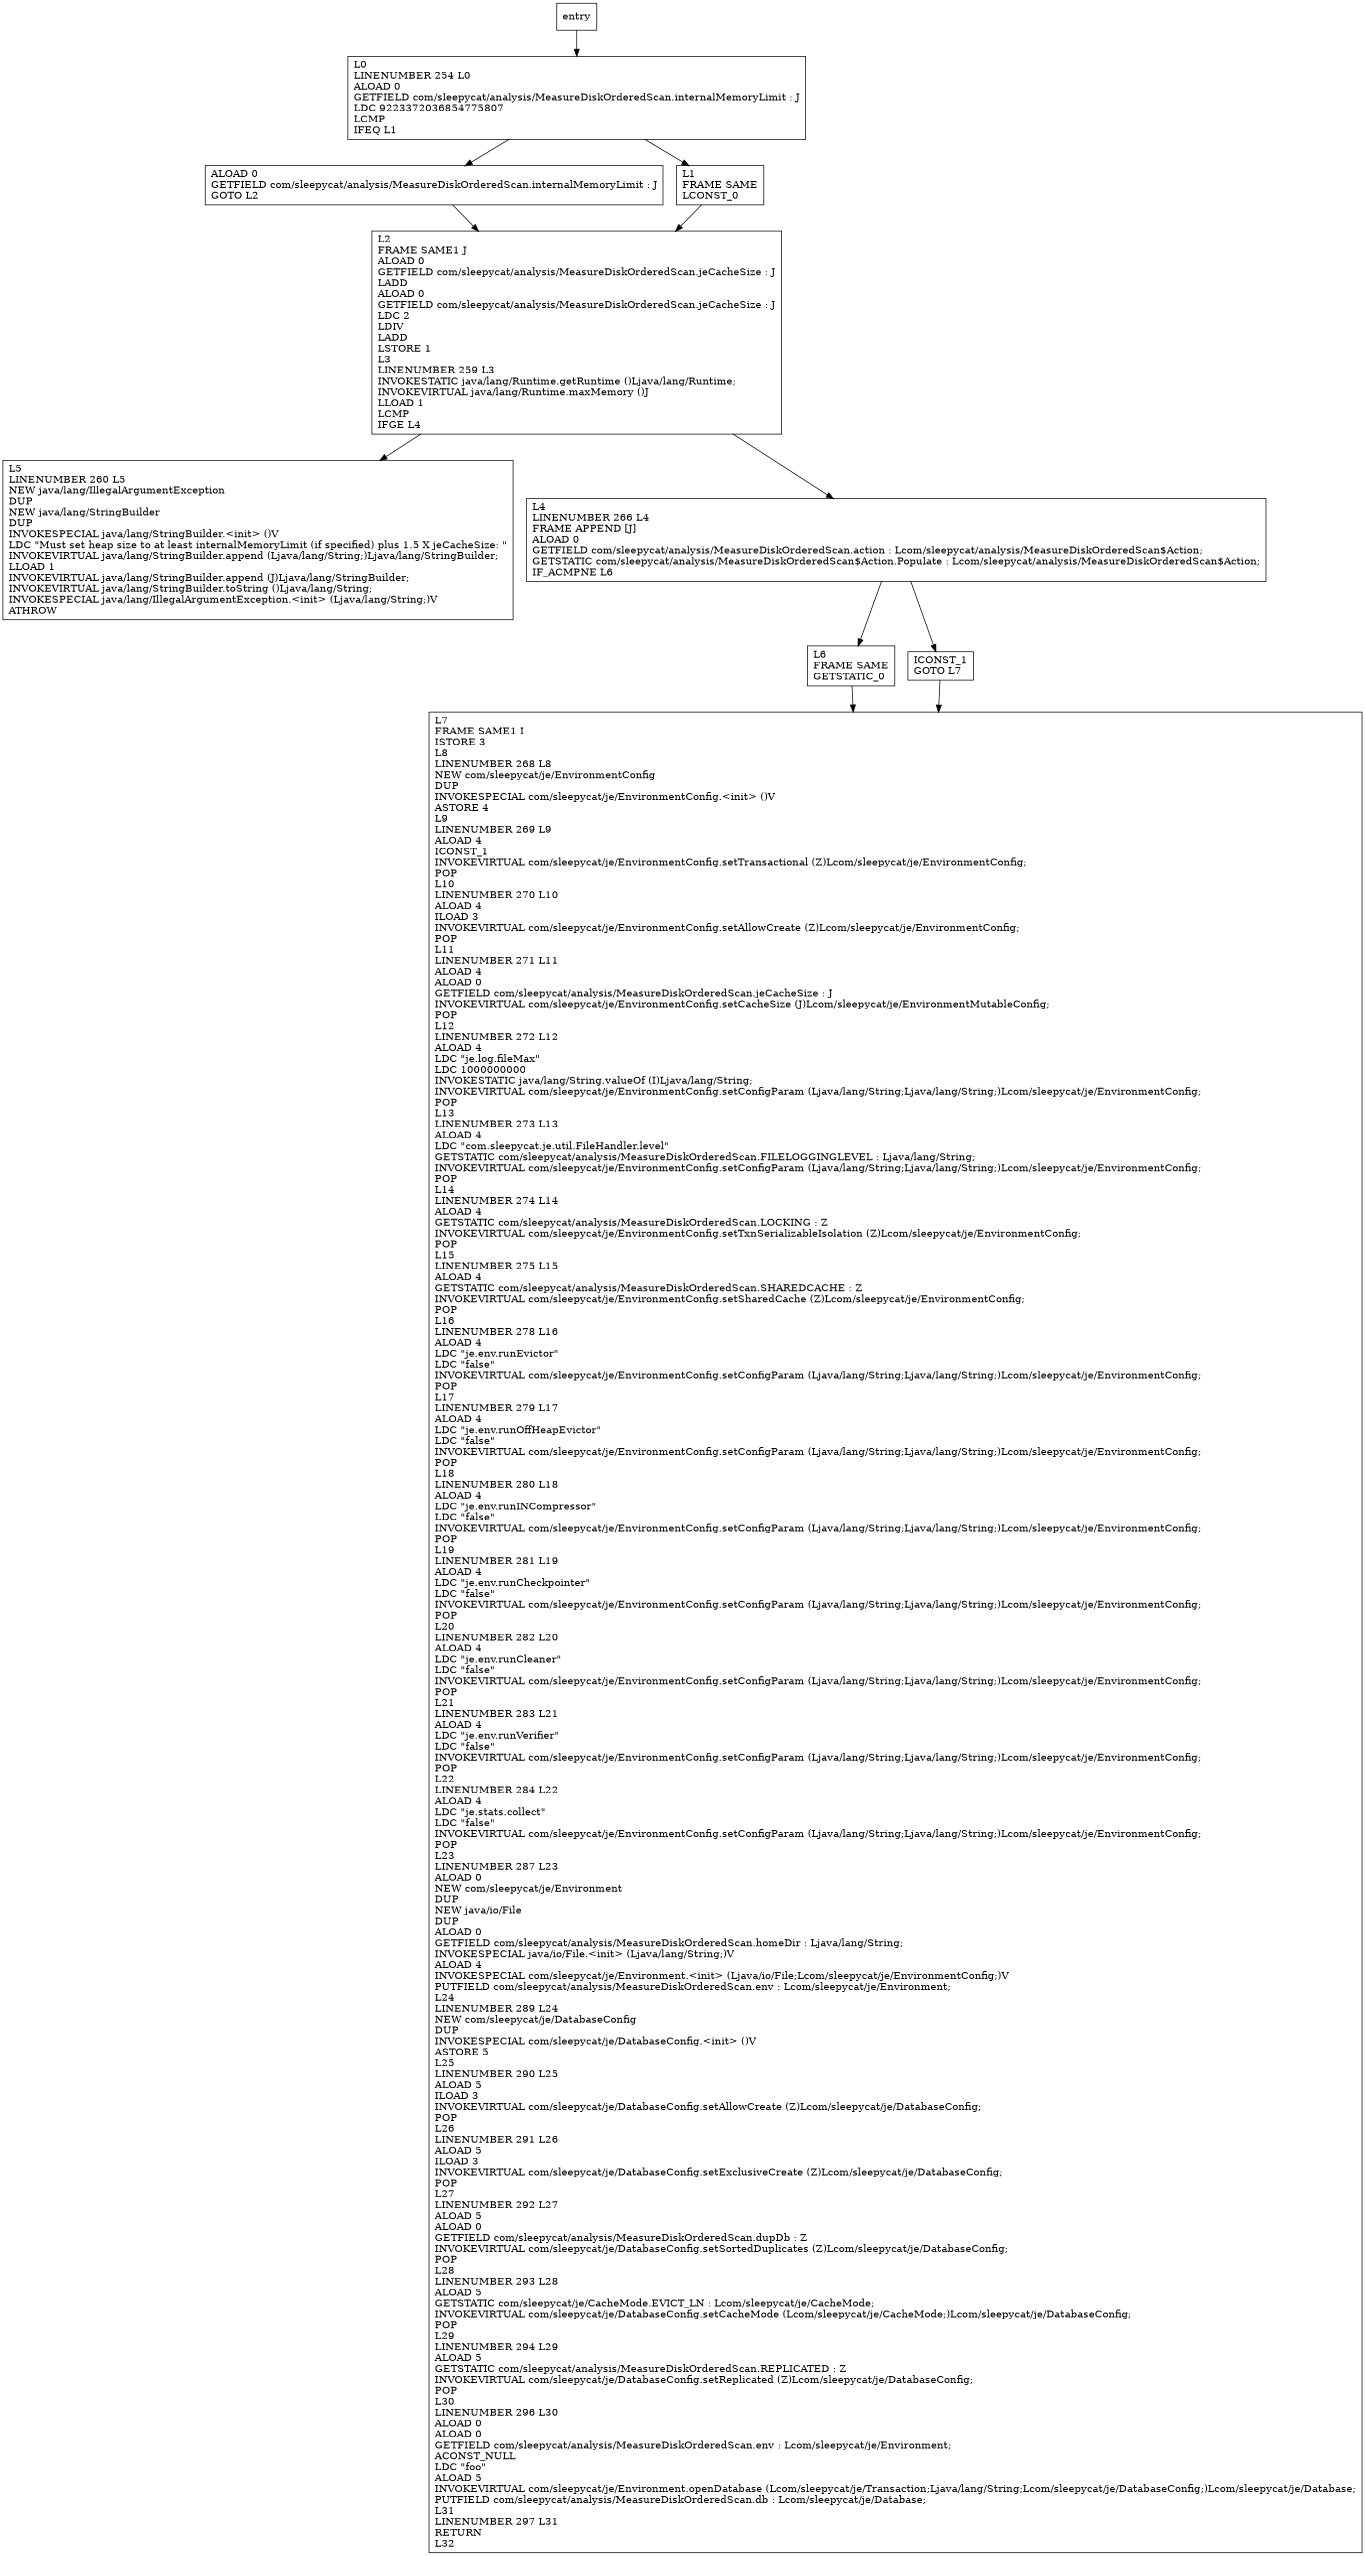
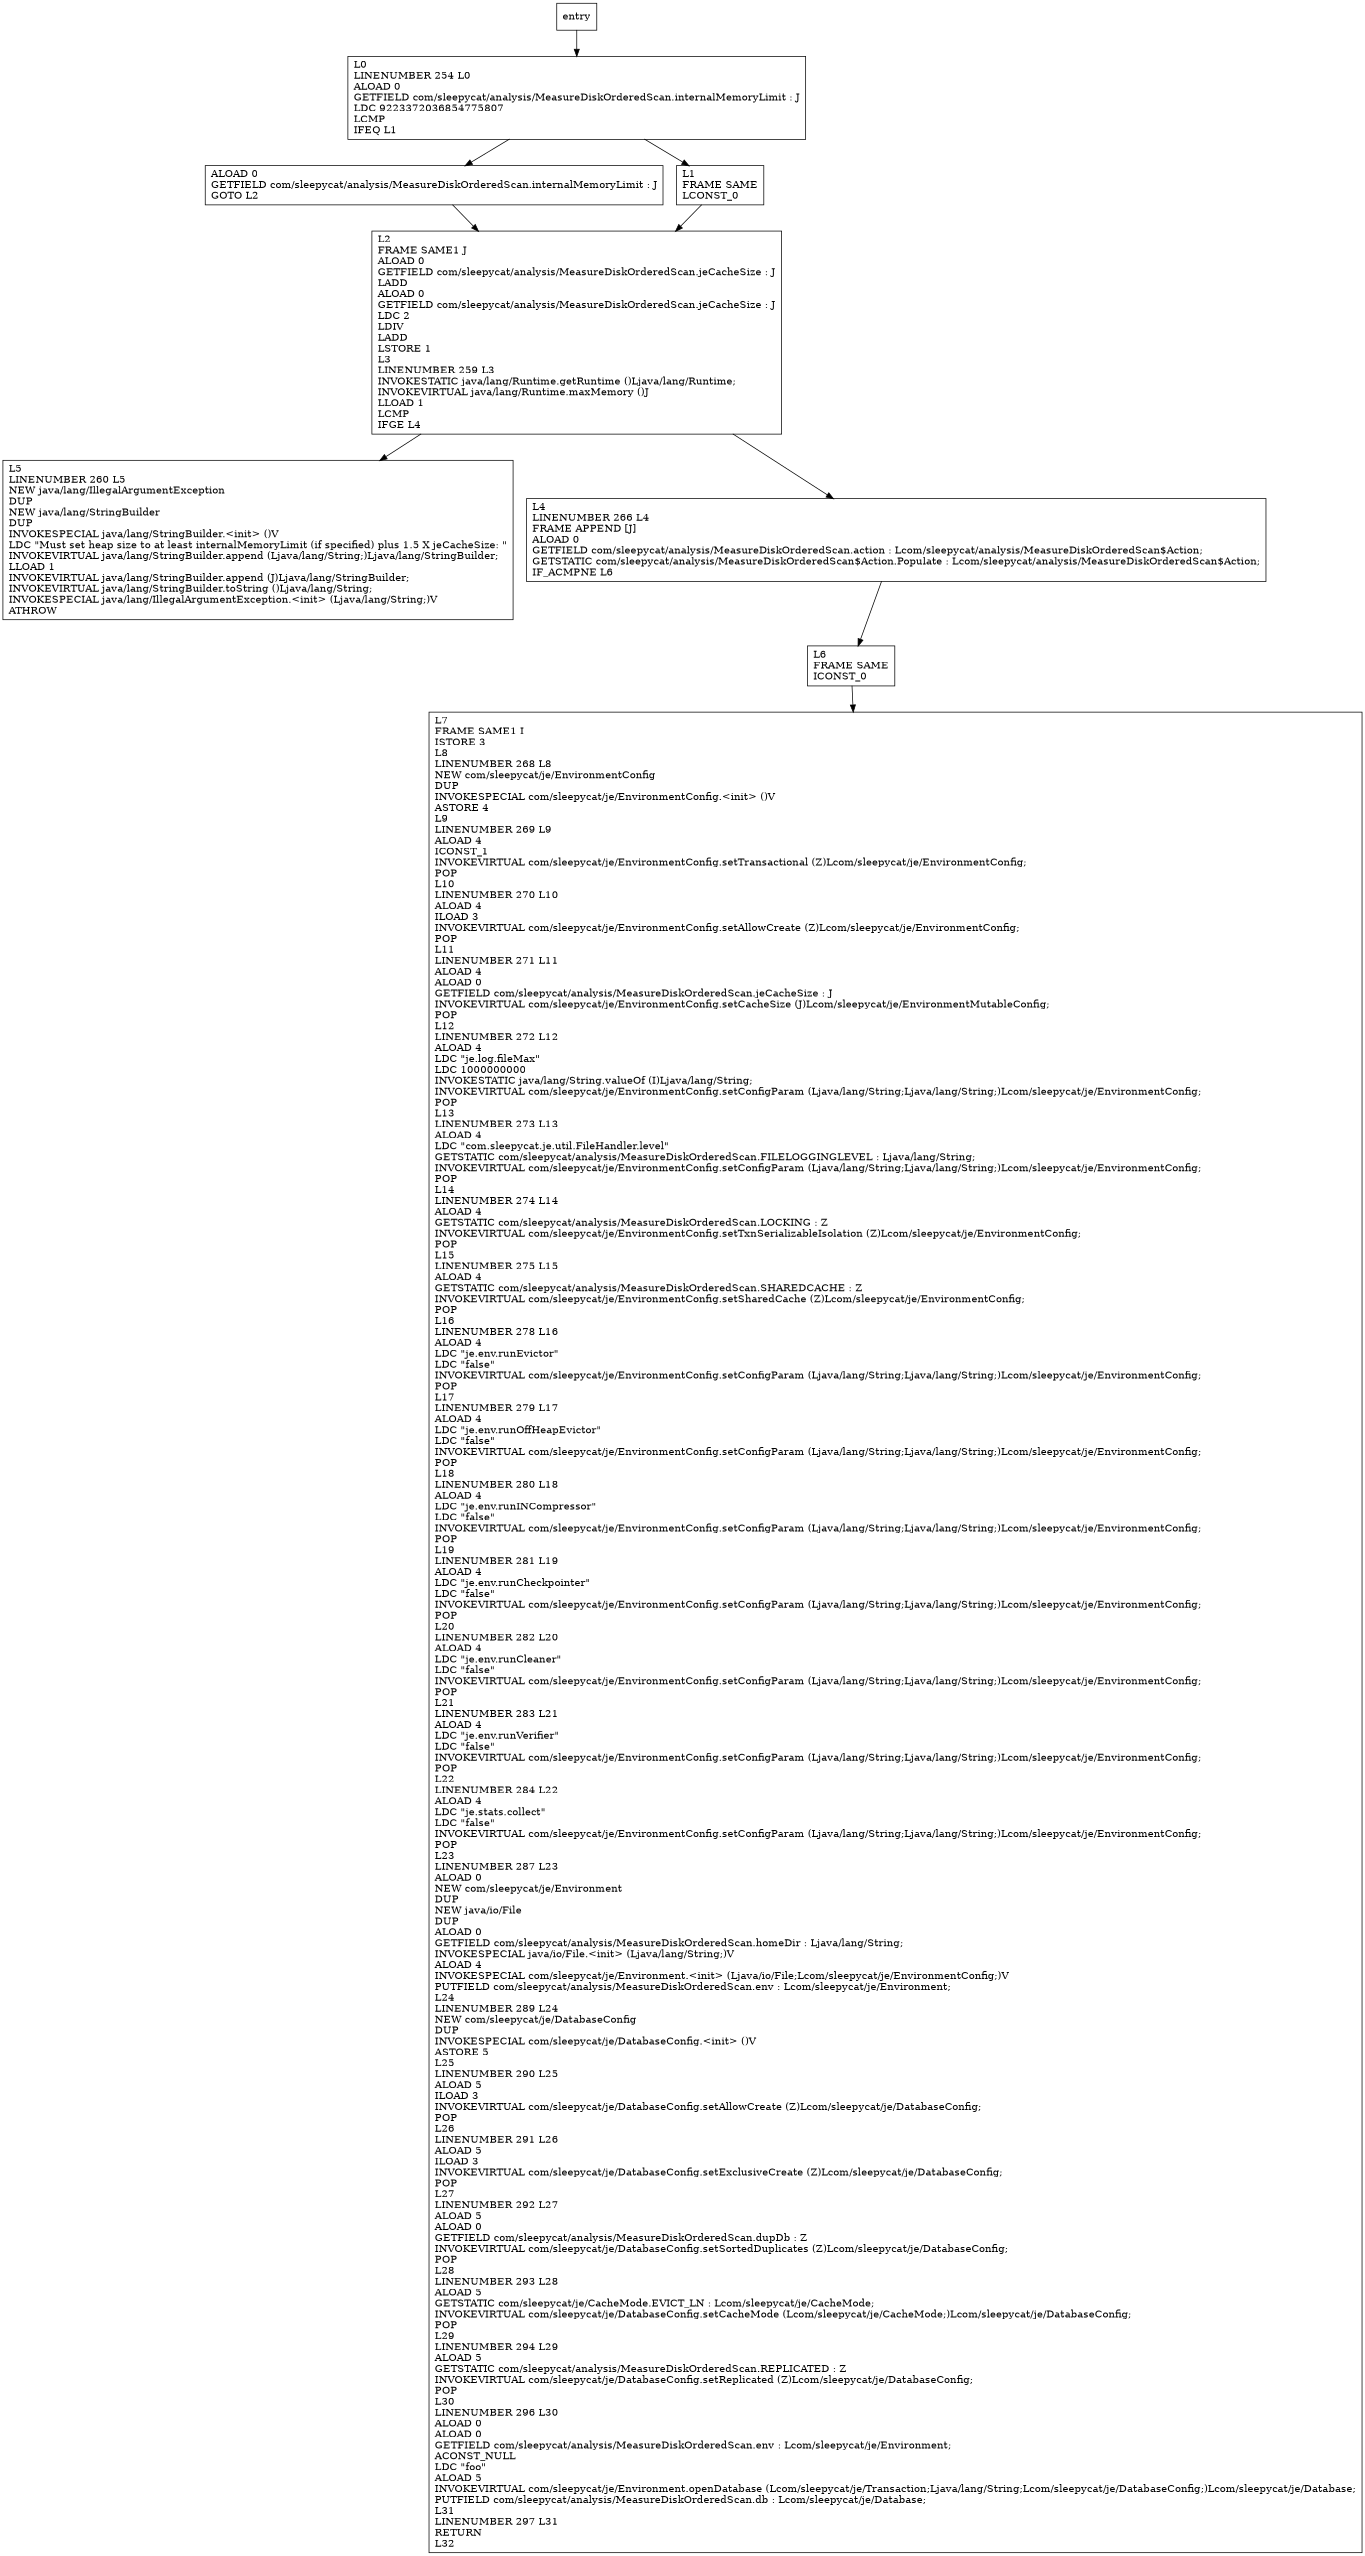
  digraph {
    node [shape=record]
    n1 [label="ALOAD 0\lGETFIELD com/sleepycat/analysis/MeasureDiskOrderedScan.internalMemoryLimit : J\lGOTO L2\l"]
    n2 [label="L2\lFRAME SAME1 J\lALOAD 0\lGETFIELD com/sleepycat/analysis/MeasureDiskOrderedScan.jeCacheSize : J\lLADD\lALOAD 0\lGETFIELD com/sleepycat/analysis/MeasureDiskOrderedScan.jeCacheSize : J\lLDC 2\lLDIV\lLADD\lLSTORE 1\lL3\lLINENUMBER 259 L3\lINVOKESTATIC java/lang/Runtime.getRuntime ()Ljava/lang/Runtime;\lINVOKEVIRTUAL java/lang/Runtime.maxMemory ()J\lLLOAD 1\lLCMP\lIFGE L4\l"]
    n3 [label="L5\lLINENUMBER 260 L5\lNEW java/lang/IllegalArgumentException\lDUP\lNEW java/lang/StringBuilder\lDUP\lINVOKESPECIAL java/lang/StringBuilder.\<init\> ()V\lLDC \"Must set heap size to at least internalMemoryLimit (if specified) plus 1.5 X jeCacheSize: \"\lINVOKEVIRTUAL java/lang/StringBuilder.append (Ljava/lang/String;)Ljava/lang/StringBuilder;\lLLOAD 1\lINVOKEVIRTUAL java/lang/StringBuilder.append (J)Ljava/lang/StringBuilder;\lINVOKEVIRTUAL java/lang/StringBuilder.toString ()Ljava/lang/String;\lINVOKESPECIAL java/lang/IllegalArgumentException.\<init\> (Ljava/lang/String;)V\lATHROW\l"]
    n4 [label="L4\lLINENUMBER 266 L4\lFRAME APPEND [J]\lALOAD 0\lGETFIELD com/sleepycat/analysis/MeasureDiskOrderedScan.action : Lcom/sleepycat/analysis/MeasureDiskOrderedScan$Action;\lGETSTATIC com/sleepycat/analysis/MeasureDiskOrderedScan$Action.Populate : Lcom/sleepycat/analysis/MeasureDiskOrderedScan$Action;\lIF_ACMPNE L6\l"]
    n5 [label="L1\lFRAME SAME\lLCONST_0\l"]
    n6 [label="L0\lLINENUMBER 254 L0\lALOAD 0\lGETFIELD com/sleepycat/analysis/MeasureDiskOrderedScan.internalMemoryLimit : J\lLDC 9223372036854775807\lLCMP\lIFEQ L1\l"]
-   n7 [label="L6\lFRAME SAME\lGETSTATIC_0\l"]
+   n7 [label="L6\lFRAME SAME\lICONST_0\l"]
    n8 [label="L7\lFRAME SAME1 I\lISTORE 3\lL8\lLINENUMBER 268 L8\lNEW com/sleepycat/je/EnvironmentConfig\lDUP\lINVOKESPECIAL com/sleepycat/je/EnvironmentConfig.\<init\> ()V\lASTORE 4\lL9\lLINENUMBER 269 L9\lALOAD 4\lICONST_1\lINVOKEVIRTUAL com/sleepycat/je/EnvironmentConfig.setTransactional (Z)Lcom/sleepycat/je/EnvironmentConfig;\lPOP\lL10\lLINENUMBER 270 L10\lALOAD 4\lILOAD 3\lINVOKEVIRTUAL com/sleepycat/je/EnvironmentConfig.setAllowCreate (Z)Lcom/sleepycat/je/EnvironmentConfig;\lPOP\lL11\lLINENUMBER 271 L11\lALOAD 4\lALOAD 0\lGETFIELD com/sleepycat/analysis/MeasureDiskOrderedScan.jeCacheSize : J\lINVOKEVIRTUAL com/sleepycat/je/EnvironmentConfig.setCacheSize (J)Lcom/sleepycat/je/EnvironmentMutableConfig;\lPOP\lL12\lLINENUMBER 272 L12\lALOAD 4\lLDC \"je.log.fileMax\"\lLDC 1000000000\lINVOKESTATIC java/lang/String.valueOf (I)Ljava/lang/String;\lINVOKEVIRTUAL com/sleepycat/je/EnvironmentConfig.setConfigParam (Ljava/lang/String;Ljava/lang/String;)Lcom/sleepycat/je/EnvironmentConfig;\lPOP\lL13\lLINENUMBER 273 L13\lALOAD 4\lLDC \"com.sleepycat.je.util.FileHandler.level\"\lGETSTATIC com/sleepycat/analysis/MeasureDiskOrderedScan.FILELOGGINGLEVEL : Ljava/lang/String;\lINVOKEVIRTUAL com/sleepycat/je/EnvironmentConfig.setConfigParam (Ljava/lang/String;Ljava/lang/String;)Lcom/sleepycat/je/EnvironmentConfig;\lPOP\lL14\lLINENUMBER 274 L14\lALOAD 4\lGETSTATIC com/sleepycat/analysis/MeasureDiskOrderedScan.LOCKING : Z\lINVOKEVIRTUAL com/sleepycat/je/EnvironmentConfig.setTxnSerializableIsolation (Z)Lcom/sleepycat/je/EnvironmentConfig;\lPOP\lL15\lLINENUMBER 275 L15\lALOAD 4\lGETSTATIC com/sleepycat/analysis/MeasureDiskOrderedScan.SHAREDCACHE : Z\lINVOKEVIRTUAL com/sleepycat/je/EnvironmentConfig.setSharedCache (Z)Lcom/sleepycat/je/EnvironmentConfig;\lPOP\lL16\lLINENUMBER 278 L16\lALOAD 4\lLDC \"je.env.runEvictor\"\lLDC \"false\"\lINVOKEVIRTUAL com/sleepycat/je/EnvironmentConfig.setConfigParam (Ljava/lang/String;Ljava/lang/String;)Lcom/sleepycat/je/EnvironmentConfig;\lPOP\lL17\lLINENUMBER 279 L17\lALOAD 4\lLDC \"je.env.runOffHeapEvictor\"\lLDC \"false\"\lINVOKEVIRTUAL com/sleepycat/je/EnvironmentConfig.setConfigParam (Ljava/lang/String;Ljava/lang/String;)Lcom/sleepycat/je/EnvironmentConfig;\lPOP\lL18\lLINENUMBER 280 L18\lALOAD 4\lLDC \"je.env.runINCompressor\"\lLDC \"false\"\lINVOKEVIRTUAL com/sleepycat/je/EnvironmentConfig.setConfigParam (Ljava/lang/String;Ljava/lang/String;)Lcom/sleepycat/je/EnvironmentConfig;\lPOP\lL19\lLINENUMBER 281 L19\lALOAD 4\lLDC \"je.env.runCheckpointer\"\lLDC \"false\"\lINVOKEVIRTUAL com/sleepycat/je/EnvironmentConfig.setConfigParam (Ljava/lang/String;Ljava/lang/String;)Lcom/sleepycat/je/EnvironmentConfig;\lPOP\lL20\lLINENUMBER 282 L20\lALOAD 4\lLDC \"je.env.runCleaner\"\lLDC \"false\"\lINVOKEVIRTUAL com/sleepycat/je/EnvironmentConfig.setConfigParam (Ljava/lang/String;Ljava/lang/String;)Lcom/sleepycat/je/EnvironmentConfig;\lPOP\lL21\lLINENUMBER 283 L21\lALOAD 4\lLDC \"je.env.runVerifier\"\lLDC \"false\"\lINVOKEVIRTUAL com/sleepycat/je/EnvironmentConfig.setConfigParam (Ljava/lang/String;Ljava/lang/String;)Lcom/sleepycat/je/EnvironmentConfig;\lPOP\lL22\lLINENUMBER 284 L22\lALOAD 4\lLDC \"je.stats.collect\"\lLDC \"false\"\lINVOKEVIRTUAL com/sleepycat/je/EnvironmentConfig.setConfigParam (Ljava/lang/String;Ljava/lang/String;)Lcom/sleepycat/je/EnvironmentConfig;\lPOP\lL23\lLINENUMBER 287 L23\lALOAD 0\lNEW com/sleepycat/je/Environment\lDUP\lNEW java/io/File\lDUP\lALOAD 0\lGETFIELD com/sleepycat/analysis/MeasureDiskOrderedScan.homeDir : Ljava/lang/String;\lINVOKESPECIAL java/io/File.\<init\> (Ljava/lang/String;)V\lALOAD 4\lINVOKESPECIAL com/sleepycat/je/Environment.\<init\> (Ljava/io/File;Lcom/sleepycat/je/EnvironmentConfig;)V\lPUTFIELD com/sleepycat/analysis/MeasureDiskOrderedScan.env : Lcom/sleepycat/je/Environment;\lL24\lLINENUMBER 289 L24\lNEW com/sleepycat/je/DatabaseConfig\lDUP\lINVOKESPECIAL com/sleepycat/je/DatabaseConfig.\<init\> ()V\lASTORE 5\lL25\lLINENUMBER 290 L25\lALOAD 5\lILOAD 3\lINVOKEVIRTUAL com/sleepycat/je/DatabaseConfig.setAllowCreate (Z)Lcom/sleepycat/je/DatabaseConfig;\lPOP\lL26\lLINENUMBER 291 L26\lALOAD 5\lILOAD 3\lINVOKEVIRTUAL com/sleepycat/je/DatabaseConfig.setExclusiveCreate (Z)Lcom/sleepycat/je/DatabaseConfig;\lPOP\lL27\lLINENUMBER 292 L27\lALOAD 5\lALOAD 0\lGETFIELD com/sleepycat/analysis/MeasureDiskOrderedScan.dupDb : Z\lINVOKEVIRTUAL com/sleepycat/je/DatabaseConfig.setSortedDuplicates (Z)Lcom/sleepycat/je/DatabaseConfig;\lPOP\lL28\lLINENUMBER 293 L28\lALOAD 5\lGETSTATIC com/sleepycat/je/CacheMode.EVICT_LN : Lcom/sleepycat/je/CacheMode;\lINVOKEVIRTUAL com/sleepycat/je/DatabaseConfig.setCacheMode (Lcom/sleepycat/je/CacheMode;)Lcom/sleepycat/je/DatabaseConfig;\lPOP\lL29\lLINENUMBER 294 L29\lALOAD 5\lGETSTATIC com/sleepycat/analysis/MeasureDiskOrderedScan.REPLICATED : Z\lINVOKEVIRTUAL com/sleepycat/je/DatabaseConfig.setReplicated (Z)Lcom/sleepycat/je/DatabaseConfig;\lPOP\lL30\lLINENUMBER 296 L30\lALOAD 0\lALOAD 0\lGETFIELD com/sleepycat/analysis/MeasureDiskOrderedScan.env : Lcom/sleepycat/je/Environment;\lACONST_NULL\lLDC \"foo\"\lALOAD 5\lINVOKEVIRTUAL com/sleepycat/je/Environment.openDatabase (Lcom/sleepycat/je/Transaction;Ljava/lang/String;Lcom/sleepycat/je/DatabaseConfig;)Lcom/sleepycat/je/Database;\lPUTFIELD com/sleepycat/analysis/MeasureDiskOrderedScan.db : Lcom/sleepycat/je/Database;\lL31\lLINENUMBER 297 L31\lRETURN\lL32\l"]
-   n9 [label="ICONST_1\lGOTO L7\l"]
    entry
    n1 -> n2
    n2 -> n3
    n2 -> n4
    n4 -> n7
-   n4 -> n9
    n5 -> n2
    n6 -> n1
    n6 -> n5
    n7 -> n8
-   n9 -> n8
    entry -> n6
  }
